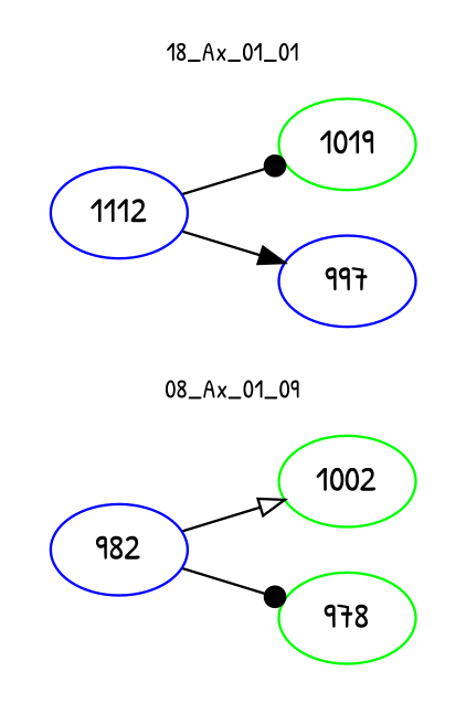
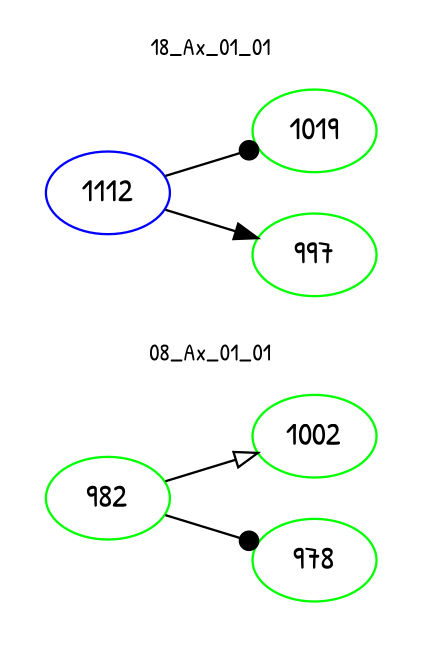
  digraph {
    fontname="Patrick Hand"
    rankdir=LR
    node [color=green fontname="Patrick Hand"]
    edge [arrowhead=dot color=black fontname="Patrick Hand"]
-   n1 [color=blue label=982]
+   n1 [label=982]
    n2 [label=978]
    n3 [label=1002]
    n4 [color=blue label=1112]
-   n5 [color=blue label=997]
+   n5 [label=997]
    n6 [label=1019]
    subgraph cluster_1 {
      color=white
      fontsize=10
-     label="08_Ax_01_09"
+     label="08_Ax_01_01"
      n1
      n2
      n3
    }
    subgraph cluster_2 {
      color=white
      fontsize=10
      label="18_Ax_01_01"
      n4
      n5
      n6
    }
    n1 -> n2
    n1 -> n3 [arrowhead=onormal]
    n4 -> n5 [arrowhead=normal]
    n4 -> n6
  }
